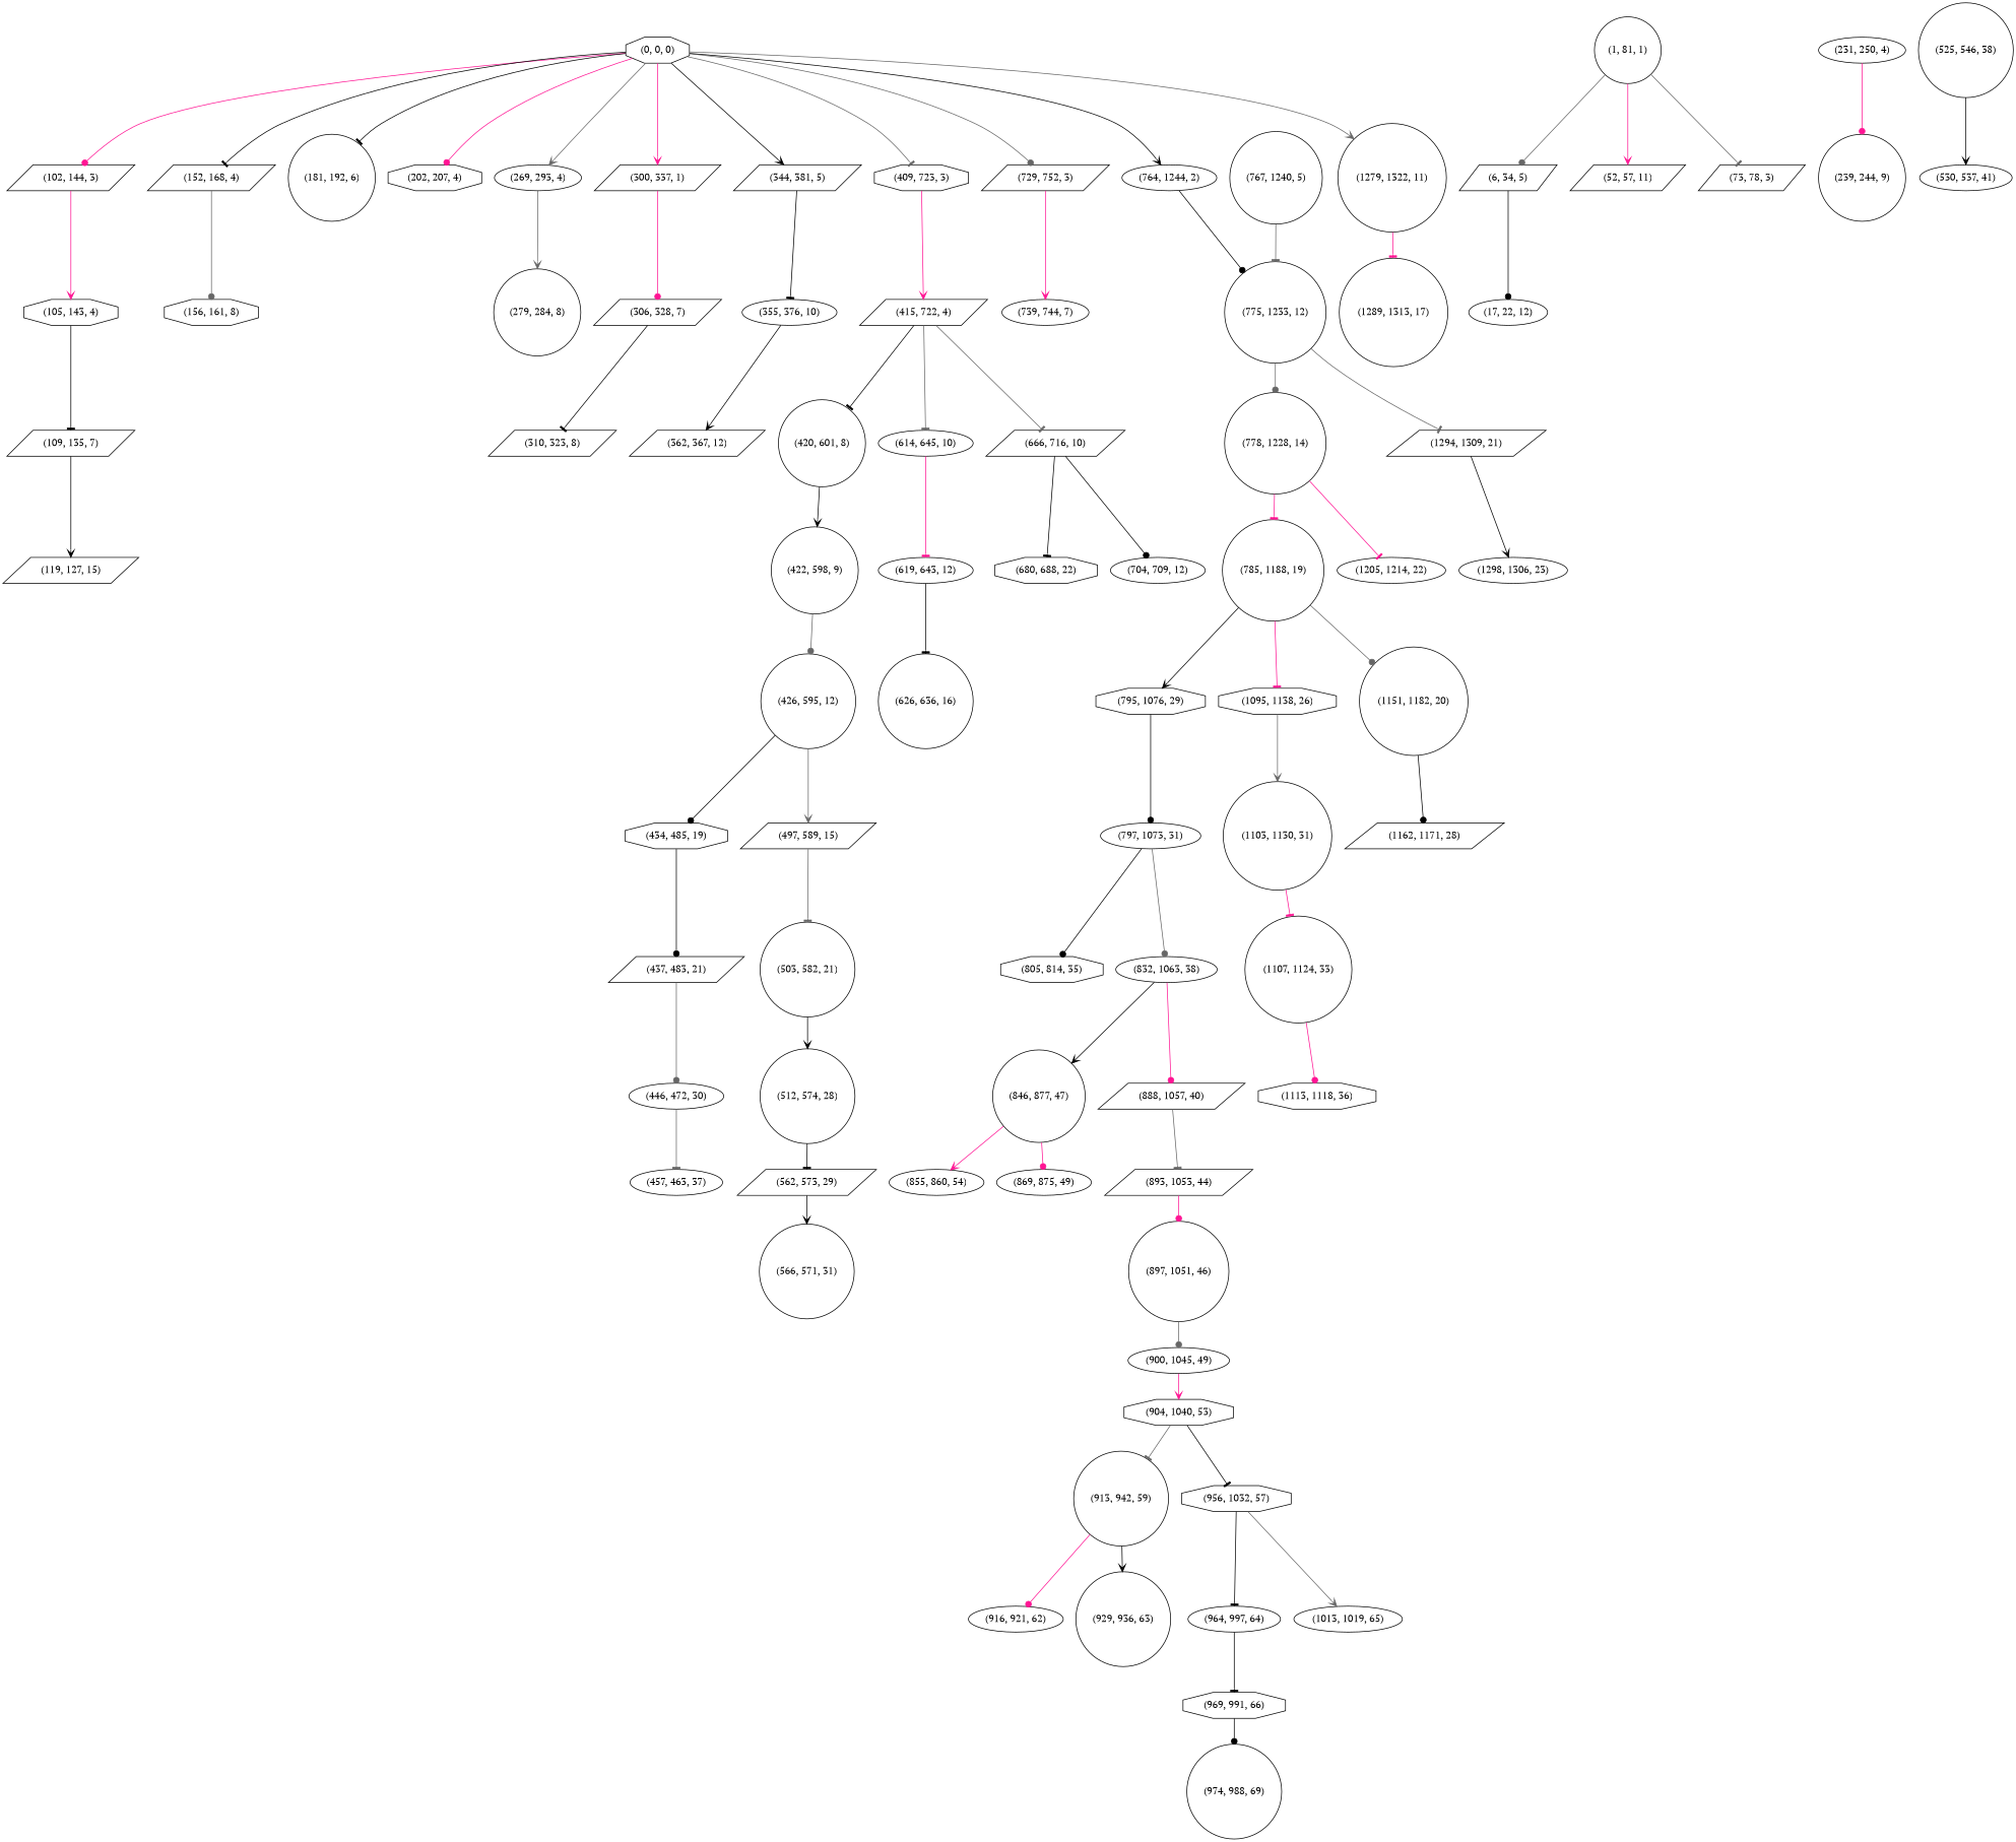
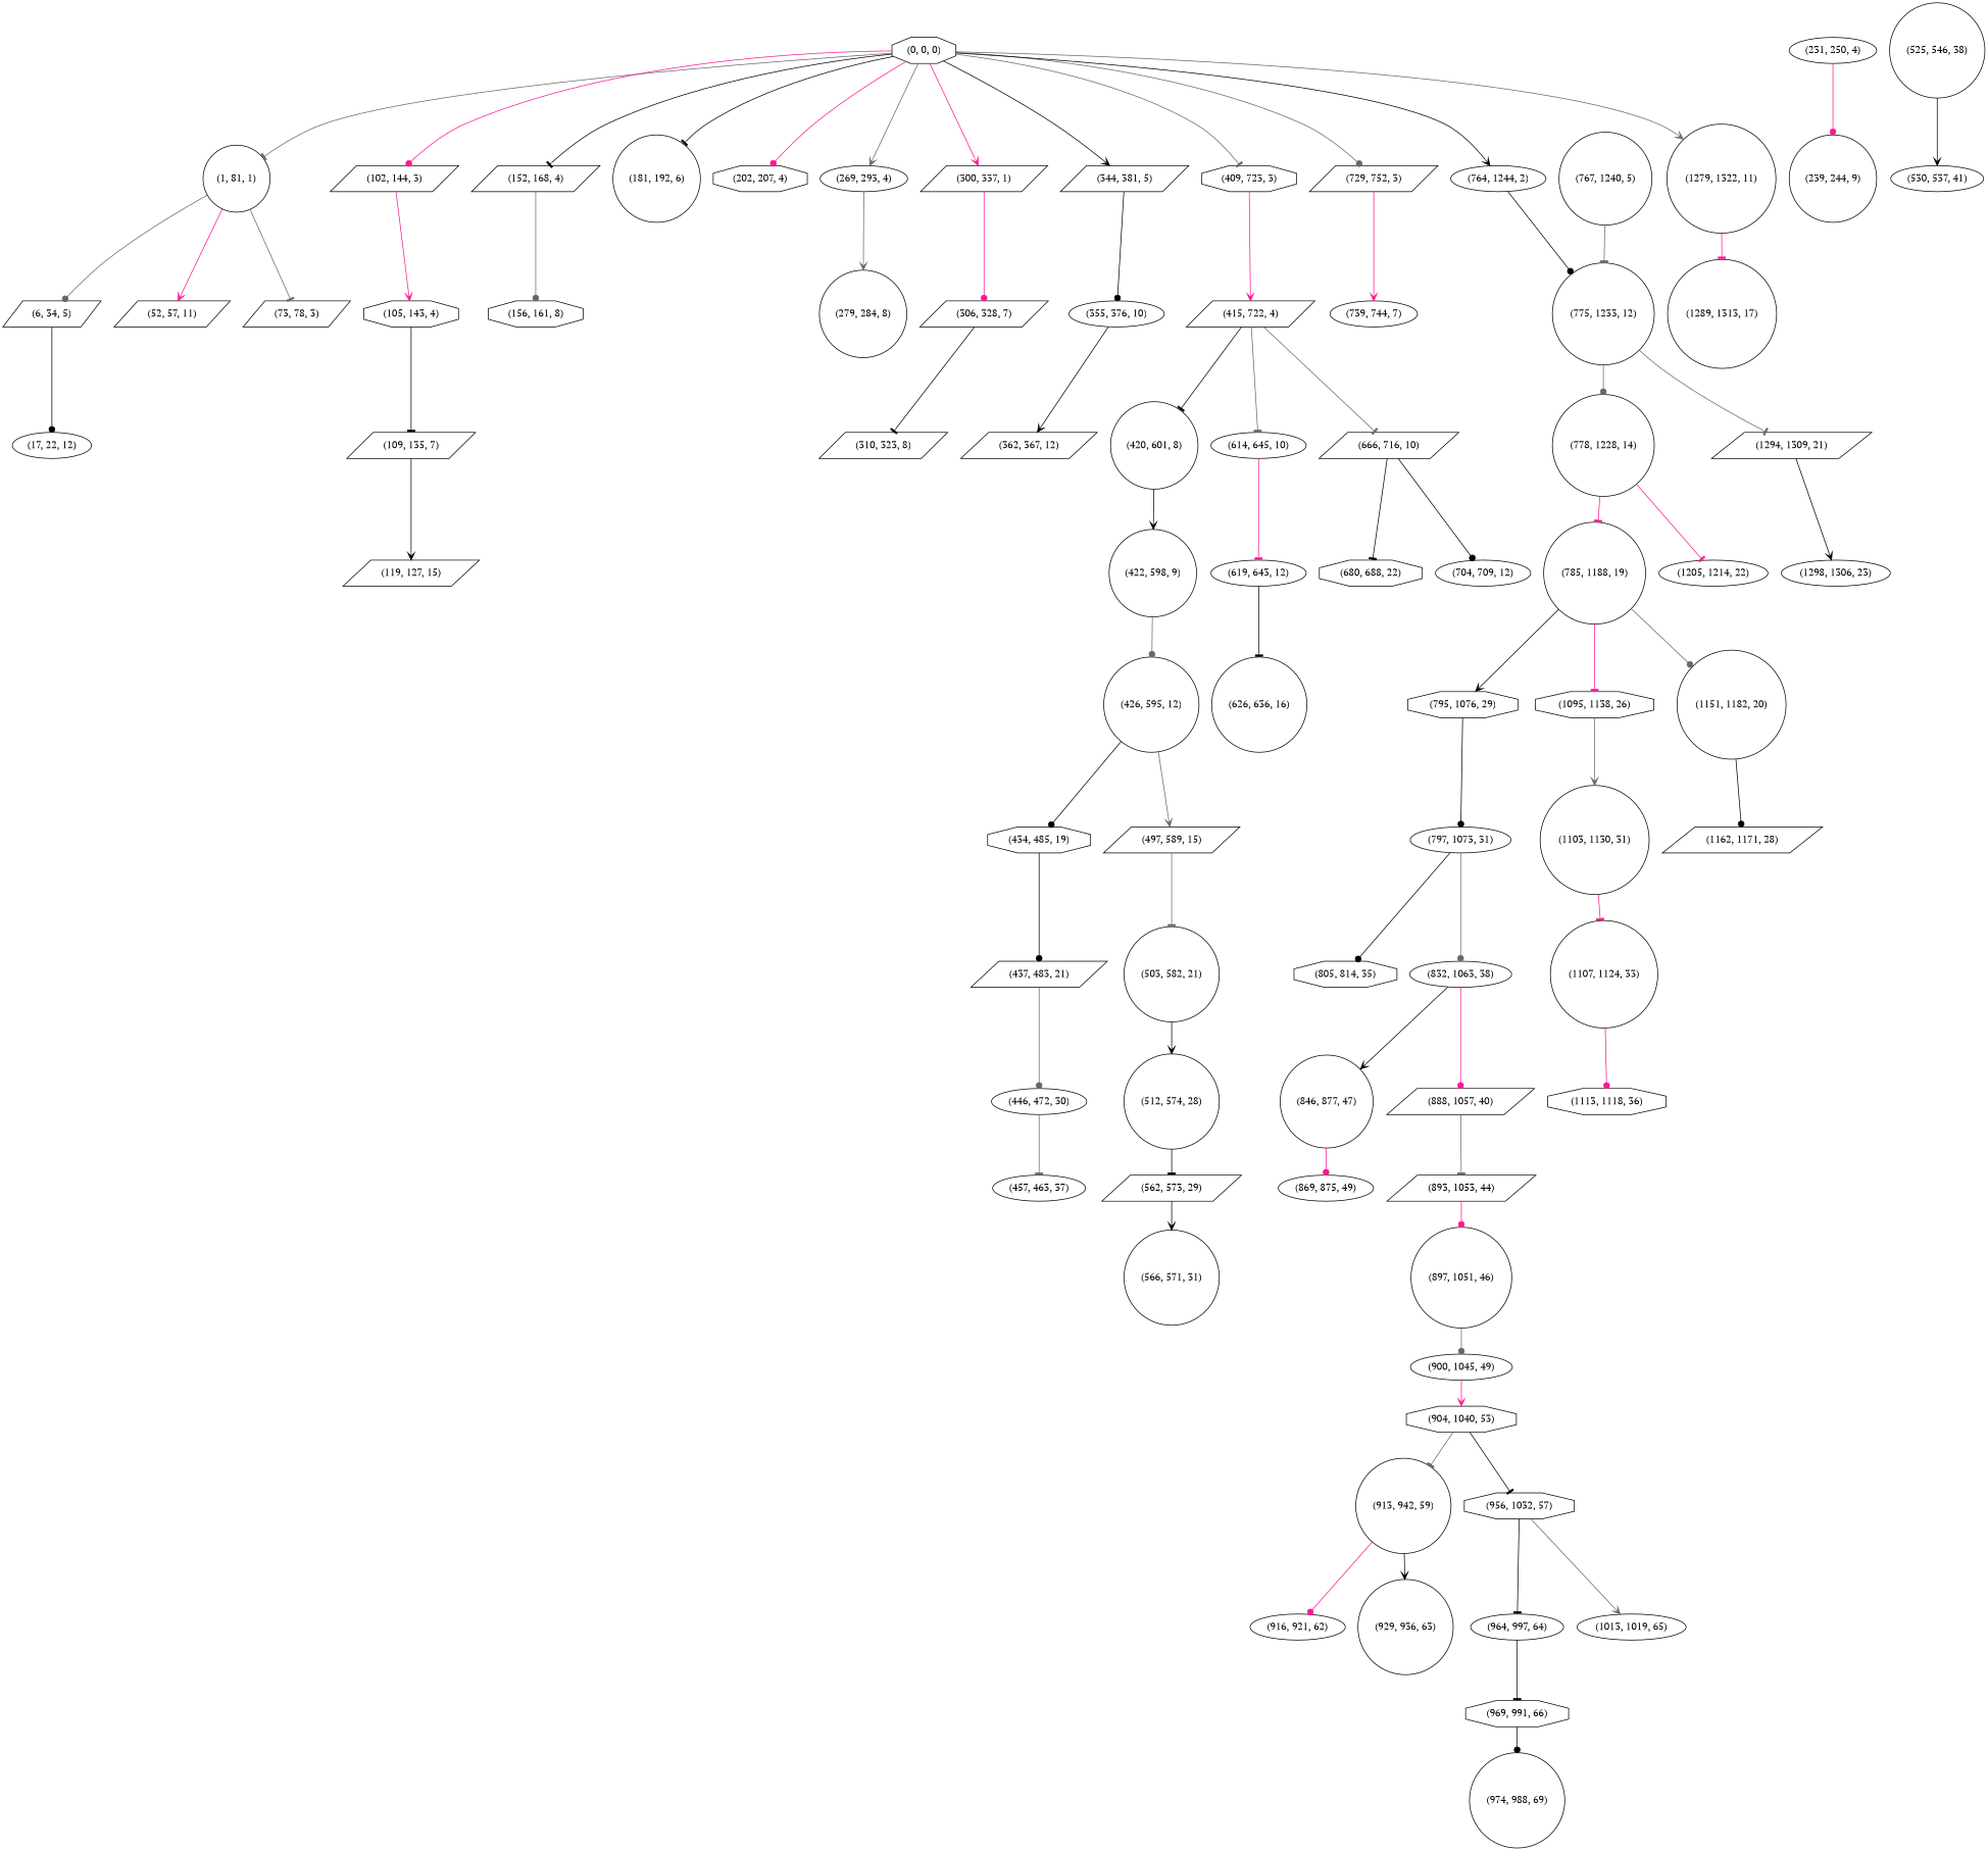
  digraph {
    fontname="PT Serif"
    node [fontname="PT Serif" shape=circle]
    edge [arrowhead=tee color=black fontname="PT Serif"]
    "(0, 0, 0)" [shape=octagon]
    "(1, 81, 1)"
    "(102, 144, 3)" [shape=parallelogram]
    "(152, 168, 4)" [shape=parallelogram]
    "(181, 192, 6)"
    "(202, 207, 4)" [shape=octagon]
    "(269, 293, 4)" [shape=ellipse]
    "(300, 337, 1)" [shape=parallelogram]
    "(344, 381, 5)" [shape=parallelogram]
    "(409, 723, 3)" [shape=octagon]
    "(729, 752, 3)" [shape=parallelogram]
    "(764, 1244, 2)" [shape=ellipse]
    "(1279, 1322, 11)"
    "(6, 34, 5)" [shape=parallelogram]
    "(52, 57, 11)" [shape=parallelogram]
    "(73, 78, 3)" [shape=parallelogram]
    "(105, 143, 4)" [shape=octagon]
    "(156, 161, 8)" [shape=octagon]
    "(279, 284, 8)"
    "(306, 328, 7)" [shape=parallelogram]
    "(355, 376, 10)" [shape=ellipse]
    "(415, 722, 4)" [shape=parallelogram]
    "(739, 744, 7)" [shape=ellipse]
    "(775, 1233, 12)"
    "(1289, 1313, 17)"
    "(17, 22, 12)" [shape=ellipse]
    "(109, 135, 7)" [shape=parallelogram]
    "(119, 127, 15)" [shape=parallelogram]
    "(231, 250, 4)" [shape=ellipse]
    "(239, 244, 9)"
    "(310, 323, 8)" [shape=parallelogram]
    "(362, 367, 12)" [shape=parallelogram]
    "(420, 601, 8)"
    "(614, 645, 10)" [shape=ellipse]
    "(666, 716, 10)" [shape=parallelogram]
    "(422, 598, 9)"
    "(619, 643, 12)" [shape=ellipse]
    "(680, 688, 22)" [shape=octagon]
    "(704, 709, 12)" [shape=ellipse]
    "(426, 595, 12)"
    "(434, 485, 19)" [shape=octagon]
    "(497, 589, 15)" [shape=parallelogram]
    "(437, 483, 21)" [shape=parallelogram]
    "(503, 582, 21)"
    "(446, 472, 30)" [shape=ellipse]
    "(457, 463, 37)" [shape=ellipse]
    "(512, 574, 28)"
    "(562, 573, 29)" [shape=parallelogram]
    "(566, 571, 31)"
    n50 [label="(525, 546, 38)"]
    "(530, 537, 41)" [shape=ellipse]
    "(626, 636, 16)"
    "(767, 1240, 5)"
    "(778, 1228, 14)"
    "(1294, 1309, 21)" [shape=parallelogram]
    "(785, 1188, 19)"
    "(1205, 1214, 22)" [shape=ellipse]
    "(795, 1076, 29)" [shape=octagon]
    "(1095, 1138, 26)" [shape=octagon]
    "(1151, 1182, 20)"
    "(797, 1073, 31)" [shape=ellipse]
    "(1103, 1130, 31)"
    "(1162, 1171, 28)" [shape=parallelogram]
    "(805, 814, 35)" [shape=octagon]
    "(832, 1063, 38)" [shape=ellipse]
    "(846, 877, 47)"
    "(888, 1057, 40)" [shape=parallelogram]
-   "(855, 860, 54)" [shape=ellipse]
    "(869, 875, 49)" [shape=ellipse]
    "(893, 1053, 44)" [shape=parallelogram]
    "(897, 1051, 46)"
    "(900, 1045, 49)" [shape=ellipse]
    "(904, 1040, 53)" [shape=octagon]
    "(913, 942, 59)"
    "(956, 1032, 57)" [shape=octagon]
    "(916, 921, 62)" [shape=ellipse]
    "(929, 936, 63)"
    "(964, 997, 64)" [shape=ellipse]
    "(1013, 1019, 65)" [shape=ellipse]
    "(969, 991, 66)" [shape=octagon]
    "(974, 988, 69)"
    "(1107, 1124, 33)"
    "(1113, 1118, 36)" [shape=octagon]
    "(1298, 1306, 23)" [shape=ellipse]
+   "(0, 0, 0)" -> "(1, 81, 1)" [color=gray40]
    "(0, 0, 0)" -> "(102, 144, 3)" [arrowhead=dot color=deeppink]
    "(0, 0, 0)" -> "(152, 168, 4)"
    "(0, 0, 0)" -> "(181, 192, 6)"
    "(0, 0, 0)" -> "(202, 207, 4)" [arrowhead=dot color=deeppink]
    "(0, 0, 0)" -> "(269, 293, 4)" [arrowhead=vee color=gray40]
    "(0, 0, 0)" -> "(300, 337, 1)" [arrowhead=vee color=deeppink]
    "(0, 0, 0)" -> "(344, 381, 5)" [arrowhead=vee]
    "(0, 0, 0)" -> "(409, 723, 3)" [color=gray40]
    "(0, 0, 0)" -> "(729, 752, 3)" [arrowhead=dot color=gray40]
    "(0, 0, 0)" -> "(764, 1244, 2)" [arrowhead=vee]
    "(0, 0, 0)" -> "(1279, 1322, 11)" [arrowhead=vee color=gray40]
    "(1, 81, 1)" -> "(6, 34, 5)" [arrowhead=dot color=gray40]
    "(1, 81, 1)" -> "(52, 57, 11)" [arrowhead=vee color=deeppink]
    "(1, 81, 1)" -> "(73, 78, 3)" [color=gray40]
    "(102, 144, 3)" -> "(105, 143, 4)" [arrowhead=vee color=deeppink]
    "(152, 168, 4)" -> "(156, 161, 8)" [arrowhead=dot color=gray40]
    "(269, 293, 4)" -> "(279, 284, 8)" [arrowhead=vee color=gray40]
    "(300, 337, 1)" -> "(306, 328, 7)" [arrowhead=dot color=deeppink]
-   "(344, 381, 5)" -> "(355, 376, 10)"
+   "(344, 381, 5)" -> "(355, 376, 10)" [arrowhead=dot]
    "(409, 723, 3)" -> "(415, 722, 4)" [arrowhead=vee color=deeppink]
    "(729, 752, 3)" -> "(739, 744, 7)" [arrowhead=vee color=deeppink]
    "(764, 1244, 2)" -> "(775, 1233, 12)" [arrowhead=dot]
    "(1279, 1322, 11)" -> "(1289, 1313, 17)" [color=deeppink]
    "(6, 34, 5)" -> "(17, 22, 12)" [arrowhead=dot]
    "(105, 143, 4)" -> "(109, 135, 7)"
    "(306, 328, 7)" -> "(310, 323, 8)"
    "(355, 376, 10)" -> "(362, 367, 12)" [arrowhead=vee]
    "(415, 722, 4)" -> "(420, 601, 8)"
    "(415, 722, 4)" -> "(614, 645, 10)" [color=gray40]
    "(415, 722, 4)" -> "(666, 716, 10)" [color=gray40]
    "(775, 1233, 12)" -> "(778, 1228, 14)" [arrowhead=dot color=gray40]
    "(775, 1233, 12)" -> "(1294, 1309, 21)" [color=gray40]
    "(109, 135, 7)" -> "(119, 127, 15)" [arrowhead=vee]
    "(231, 250, 4)" -> "(239, 244, 9)" [arrowhead=dot color=deeppink]
    "(420, 601, 8)" -> "(422, 598, 9)" [arrowhead=vee]
    "(614, 645, 10)" -> "(619, 643, 12)" [color=deeppink]
    "(666, 716, 10)" -> "(680, 688, 22)"
    "(666, 716, 10)" -> "(704, 709, 12)" [arrowhead=dot]
    "(422, 598, 9)" -> "(426, 595, 12)" [arrowhead=dot color=gray40]
    "(619, 643, 12)" -> "(626, 636, 16)"
    "(426, 595, 12)" -> "(434, 485, 19)" [arrowhead=dot]
    "(426, 595, 12)" -> "(497, 589, 15)" [arrowhead=vee color=gray40]
    "(434, 485, 19)" -> "(437, 483, 21)" [arrowhead=dot]
    "(497, 589, 15)" -> "(503, 582, 21)" [color=gray40]
    "(437, 483, 21)" -> "(446, 472, 30)" [arrowhead=dot color=gray40]
    "(503, 582, 21)" -> "(512, 574, 28)" [arrowhead=vee]
    "(446, 472, 30)" -> "(457, 463, 37)" [color=gray40]
    "(512, 574, 28)" -> "(562, 573, 29)"
    "(562, 573, 29)" -> "(566, 571, 31)" [arrowhead=vee]
    n50 -> "(530, 537, 41)" [arrowhead=vee]
    "(767, 1240, 5)" -> "(775, 1233, 12)" [color=gray40]
    "(778, 1228, 14)" -> "(785, 1188, 19)" [color=deeppink]
    "(778, 1228, 14)" -> "(1205, 1214, 22)" [color=deeppink]
    "(1294, 1309, 21)" -> "(1298, 1306, 23)" [arrowhead=vee]
    "(785, 1188, 19)" -> "(795, 1076, 29)" [arrowhead=vee]
    "(785, 1188, 19)" -> "(1095, 1138, 26)" [color=deeppink]
    "(785, 1188, 19)" -> "(1151, 1182, 20)" [arrowhead=dot color=gray40]
    "(795, 1076, 29)" -> "(797, 1073, 31)" [arrowhead=dot]
    "(1095, 1138, 26)" -> "(1103, 1130, 31)" [arrowhead=vee color=gray40]
    "(1151, 1182, 20)" -> "(1162, 1171, 28)" [arrowhead=dot]
    "(797, 1073, 31)" -> "(805, 814, 35)" [arrowhead=dot]
    "(797, 1073, 31)" -> "(832, 1063, 38)" [arrowhead=dot color=gray40]
    "(1103, 1130, 31)" -> "(1107, 1124, 33)" [color=deeppink]
    "(832, 1063, 38)" -> "(846, 877, 47)" [arrowhead=vee]
    "(832, 1063, 38)" -> "(888, 1057, 40)" [arrowhead=dot color=deeppink]
-   "(846, 877, 47)" -> "(855, 860, 54)" [arrowhead=vee color=deeppink]
    "(846, 877, 47)" -> "(869, 875, 49)" [arrowhead=dot color=deeppink]
    "(888, 1057, 40)" -> "(893, 1053, 44)" [color=gray40]
    "(893, 1053, 44)" -> "(897, 1051, 46)" [arrowhead=dot color=deeppink]
    "(897, 1051, 46)" -> "(900, 1045, 49)" [arrowhead=dot color=gray40]
    "(900, 1045, 49)" -> "(904, 1040, 53)" [arrowhead=vee color=deeppink]
    "(904, 1040, 53)" -> "(913, 942, 59)" [color=gray40]
    "(904, 1040, 53)" -> "(956, 1032, 57)"
    "(913, 942, 59)" -> "(916, 921, 62)" [arrowhead=dot color=deeppink]
    "(913, 942, 59)" -> "(929, 936, 63)" [arrowhead=vee]
    "(956, 1032, 57)" -> "(964, 997, 64)"
    "(956, 1032, 57)" -> "(1013, 1019, 65)" [arrowhead=vee color=gray40]
    "(964, 997, 64)" -> "(969, 991, 66)"
    "(969, 991, 66)" -> "(974, 988, 69)" [arrowhead=dot]
    "(1107, 1124, 33)" -> "(1113, 1118, 36)" [arrowhead=dot color=deeppink]
  }
